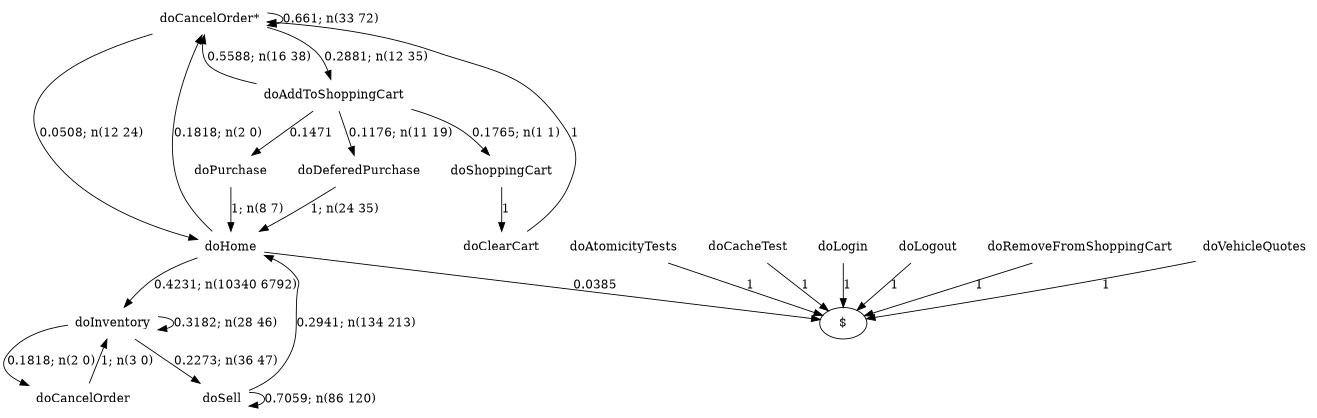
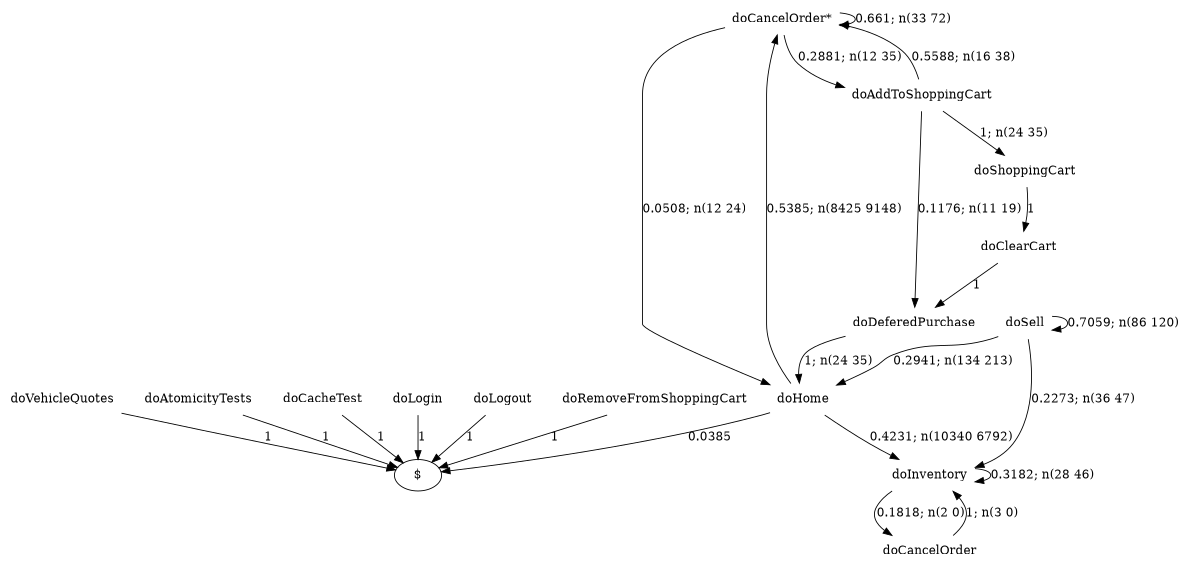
  digraph {
    node [shape=none]
    edge [style=solid]
    n1 [label="doCancelOrder*"]
    n2 [label=doAddToShoppingCart]
    n3 [label=doHome]
    n4 [label=doDeferedPurchase]
    n5 [label=doShoppingCart]
-   n6 [label=doPurchase]
    "$" [shape=""]
    n8 [label=doInventory]
    n9 [label=doVehicleQuotes]
    n10 [label=doAtomicityTests]
    n11 [label=doCacheTest]
    n12 [label=doLogin]
    n13 [label=doClearCart]
    n14 [label=doSell]
    n15 [label=doCancelOrder]
    n16 [label=doLogout]
    n17 [label=doRemoveFromShoppingCart]
    n1 -> n1 [label="0.661; n(33 72)"]
    n1 -> n2 [label="0.2881; n(12 35)"]
    n1 -> n3 [label="0.0508; n(12 24)"]
    n2 -> n1 [label="0.5588; n(16 38)"]
    n2 -> n4 [label="0.1176; n(11 19)"]
-   n2 -> n5 [label="0.1765; n(1 1)"]
-   n2 -> n6 [label=0.1471]
-   n3 -> n1 [label="0.1818; n(2 0)"]
+   n2 -> n5 [label="1; n(24 35)"]
+   n3 -> n1 [label="0.5385; n(8425 9148)"]
    n3 -> "$" [label=0.0385]
    n3 -> n8 [label="0.4231; n(10340 6792)"]
    n4 -> n3 [label="1; n(24 35)"]
    n5 -> n13 [label=1]
-   n6 -> n3 [label="1; n(8 7)"]
    n8 -> n8 [label="0.3182; n(28 46)"]
-   n8 -> n14 [label="0.2273; n(36 47)"]
+   n14 -> n8 [label="0.2273; n(36 47)"]
    n8 -> n15 [label="0.1818; n(2 0)"]
    n9 -> "$" [label=1]
    n10 -> "$" [label=1]
    n11 -> "$" [label=1]
    n12 -> "$" [label=1]
-   n13 -> n1 [label=1]
+   n13 -> n4 [label=1]
    n14 -> n3 [label="0.2941; n(134 213)"]
    n14 -> n14 [label="0.7059; n(86 120)"]
    n15 -> n8 [label="1; n(3 0)"]
    n16 -> "$" [label=1]
    n17 -> "$" [label=1]
  }
